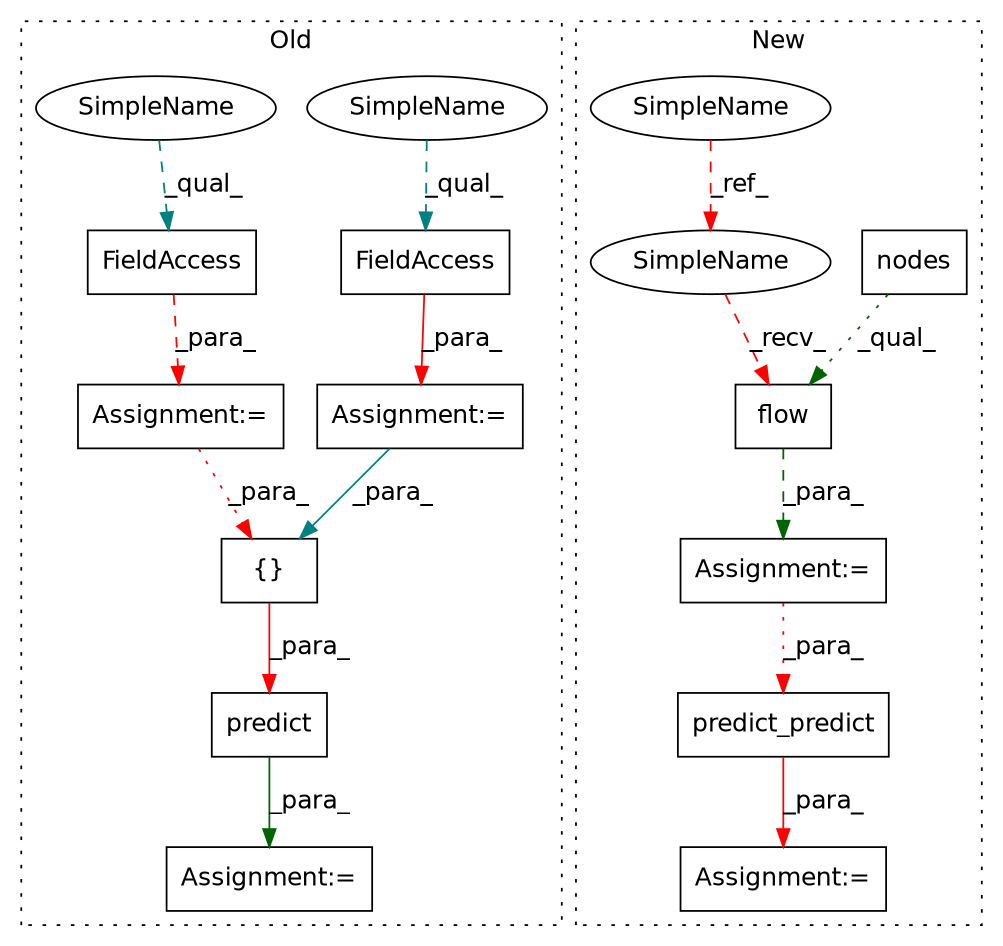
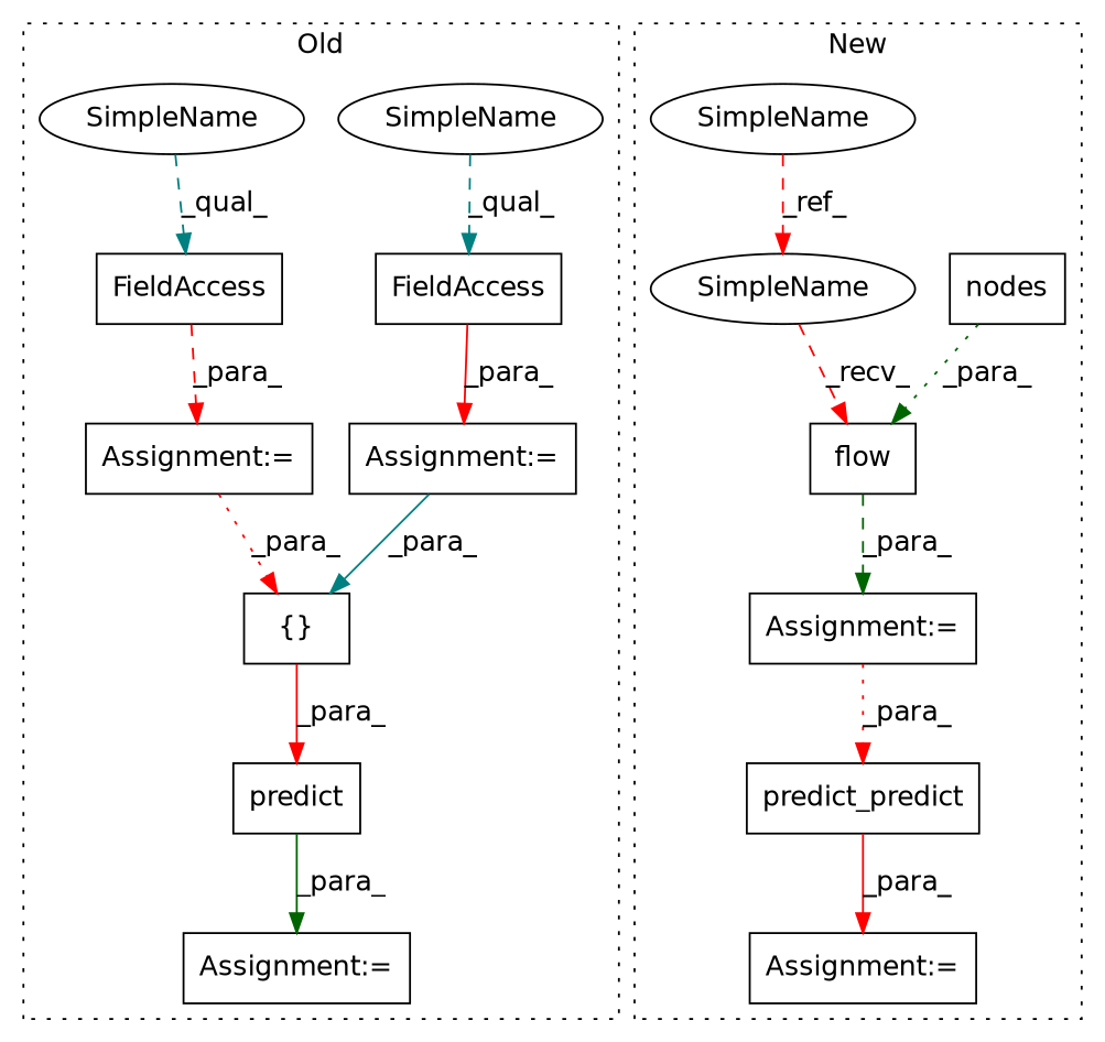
  digraph {
    fontname="DejaVu Sans"
    node [a=7 fontname="DejaVu Sans" l=1 s=13643 shape=box]
    edge [color=red fontname="DejaVu Sans" style=dashed]
    n1 [a=4 l="1,1" label="{}" s="13688,13692"]
    n2 [label="Assignment:=" s=13663]
    n3 [a=32 l="8,1" label=predict s="13671,13693"]
    n4 [label="Assignment:=" s=13642]
    n5 [a=22 l=8 label=FieldAccess]
    n6 [label="Assignment:=" s=13622]
    n7 [a=22 l=12 label=FieldAccess s=13623]
    n8 [a=42 l=3 label=SimpleName s=13623 shape=ellipse]
    n9 [a=42 l=3 label=SimpleName shape=ellipse]
    n10 [a=32 l=7 label=nodes s=14212]
    n11 [label="Assignment:=" s=14540]
    n12 [label="Assignment:=" s=14200]
    n13 [a=32 l="18,1" label=predict_predict s="14548,14568"]
    n14 [a=32 l="5,1" label=flow s="14205,14219"]
    n15 [a=42 l=3 label=SimpleName s=13993 shape=ellipse]
    n16 [a=42 l=3 label=SimpleName s=14201 shape=ellipse]
    subgraph cluster_1 {
      label=Old
      style=dotted
      n1
      n2
      n3
      n4
      n5
      n6
      n7
      n8
      n9
    }
    subgraph cluster_2 {
      label=New
      style=dotted
      n10
      n11
      n12
      n13
      n14
      n15
      n16
    }
    n1 -> n3 [label=_para_ style=solid]
    n3 -> n2 [color=darkgreen label=_para_ style=solid]
    n4 -> n1 [label=_para_ style=dotted]
    n5 -> n4 [label=_para_]
    n6 -> n1 [color=teal label=_para_ style=solid]
    n7 -> n6 [label=_para_ style=solid]
    n8 -> n7 [color=teal label=_qual_]
    n9 -> n5 [color=teal label=_qual_]
-   n10 -> n14 [color=darkgreen label=_qual_ style=dotted]
+   n10 -> n14 [color=darkgreen label=_para_ style=dotted]
    n12 -> n13 [label=_para_ style=dotted]
    n13 -> n11 [label=_para_ style=solid]
    n14 -> n12 [color=darkgreen label=_para_]
    n15 -> n16 [label=_ref_]
    n16 -> n14 [label=_recv_]
  }
